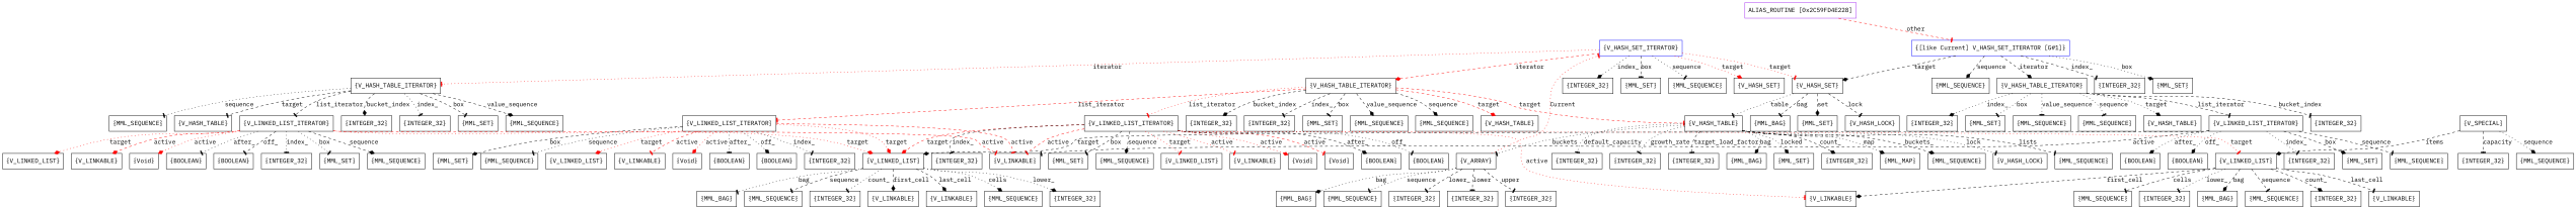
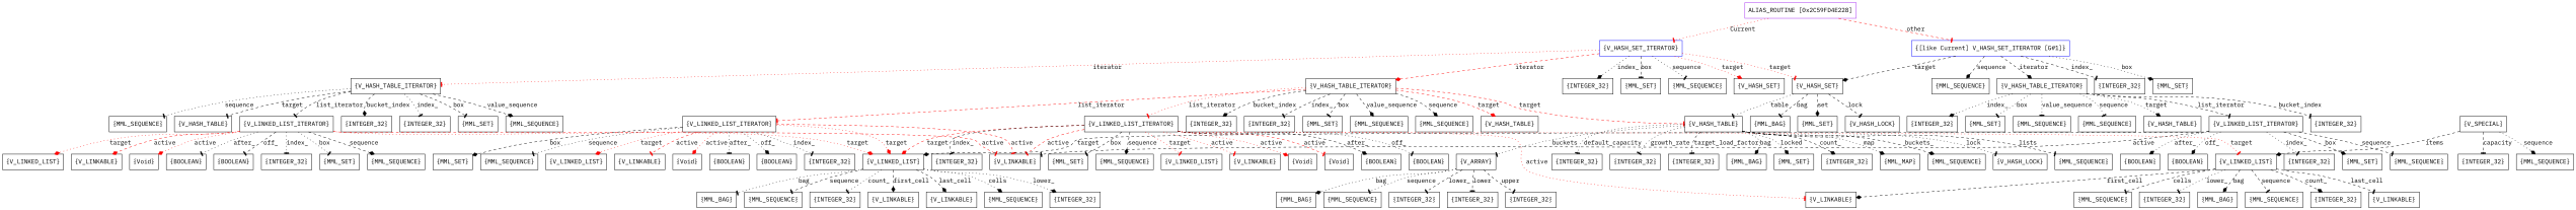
  digraph {
    fontname="IBM Plex Mono"
    node [fontname="IBM Plex Mono" shape=box]
    edge [arrowhead=tee fontname="IBM Plex Mono" style=dashed]
    n1 [color=purple label=<ALIAS_ROUTINE [0x2C59FD4E228]>]
    n2 [color=blue label=<{V_HASH_SET_ITERATOR}>]
    n3 [color=blue label=<{[like Current] V_HASH_SET_ITERATOR [G#1]}>]
    n4 [label=<{INTEGER_32}>]
    n5 [label=<{MML_SET}>]
    n6 [label=<{MML_SEQUENCE}>]
    n7 [label=<{V_HASH_SET}>]
    n8 [label=<{V_HASH_SET}>]
    n9 [label=<{V_HASH_TABLE_ITERATOR}>]
    n10 [label=<{V_HASH_TABLE_ITERATOR}>]
    n11 [label=<{INTEGER_32}>]
    n12 [label=<{MML_SET}>]
    n13 [label=<{MML_SEQUENCE}>]
    n14 [label=<{V_HASH_TABLE_ITERATOR}>]
    n15 [label=<{MML_BAG}>]
    n16 [label=<{MML_SET}>]
    n17 [label=<{V_HASH_TABLE}>]
    n18 [label=<{V_HASH_LOCK}>]
    n19 [label=<{INTEGER_32}>]
    n20 [label=<{MML_SET}>]
    n21 [label=<{MML_SEQUENCE}>]
    n22 [label=<{MML_SEQUENCE}>]
    n23 [label=<{V_HASH_TABLE}>]
    n24 [label=<{V_LINKED_LIST_ITERATOR}>]
    n25 [label=<{INTEGER_32}>]
    n26 [label=<{INTEGER_32}>]
    n27 [label=<{MML_SET}>]
    n28 [label=<{MML_SEQUENCE}>]
    n29 [label=<{MML_SEQUENCE}>]
    n30 [label=<{V_HASH_TABLE}>]
    n31 [label=<{V_LINKED_LIST_ITERATOR}>]
    n32 [label=<{V_LINKED_LIST_ITERATOR}>]
    n33 [label=<{INTEGER_32}>]
    n34 [label=<{INTEGER_32}>]
    n35 [label=<{INTEGER_32}>]
    n36 [label=<{INTEGER_32}>]
    n37 [label=<{MML_BAG}>]
    n38 [label=<{MML_SET}>]
    n39 [label=<{V_ARRAY}>]
    n40 [label=<{INTEGER_32}>]
    n41 [label=<{MML_MAP}>]
    n42 [label=<{MML_SEQUENCE}>]
    n43 [label=<{V_HASH_LOCK}>]
    n44 [label=<{MML_SEQUENCE}>]
    n45 [label=<{MML_BAG}>]
    n46 [label=<{MML_SEQUENCE}>]
    n47 [label=<{INTEGER_32}>]
    n48 [label=<{INTEGER_32}>]
    n49 [label=<{INTEGER_32}>]
    n50 [label=<{V_SPECIAL}>]
    n51 [label=<{V_LINKED_LIST}>]
    n52 [label=<{INTEGER_32}>]
    n53 [label=<{MML_SEQUENCE}>]
    n54 [label=<{INTEGER_32}>]
    n55 [label=<{MML_BAG}>]
    n56 [label=<{MML_SEQUENCE}>]
    n57 [label=<{INTEGER_32}>]
    n58 [label=<{V_LINKABLE}>]
    n59 [label=<{V_LINKABLE}>]
    n60 [label=<{MML_SEQUENCE}>]
    n61 [label=<{BOOLEAN}>]
    n62 [label=<{INTEGER_32}>]
    n63 [label=<{MML_SET}>]
    n64 [label=<{MML_SEQUENCE}>]
    n65 [label=<{V_LINKED_LIST}>]
    n66 [label=<{V_LINKED_LIST}>]
    n67 [label=<{V_LINKABLE}>]
    n68 [label=<{Void}>]
    n69 [label=<{V_LINKABLE}>]
    n70 [label=<{BOOLEAN}>]
    n71 [label=<{INTEGER_32}>]
    n72 [label=<{MML_BAG}>]
    n73 [label=<{MML_SEQUENCE}>]
    n74 [label=<{INTEGER_32}>]
    n75 [label=<{V_LINKABLE}>]
    n76 [label=<{V_LINKABLE}>]
    n77 [label=<{MML_SEQUENCE}>]
    n78 [label=<{BOOLEAN}>]
    n79 [label=<{INTEGER_32}>]
    n80 [label=<{MML_SET}>]
    n81 [label=<{MML_SEQUENCE}>]
    n82 [label=<{V_LINKED_LIST}>]
    n83 [label=<{V_LINKABLE}>]
    n84 [label=<{Void}>]
    n85 [label=<{BOOLEAN}>]
    n86 [label=<{BOOLEAN}>]
    n87 [label=<{INTEGER_32}>]
    n88 [label=<{MML_SET}>]
    n89 [label=<{MML_SEQUENCE}>]
    n90 [label=<{V_LINKED_LIST}>]
    n91 [label=<{V_LINKABLE}>]
    n92 [label=<{Void}>]
    n93 [label=<{Void}>]
    n94 [label=<{BOOLEAN}>]
    n95 [label=<{INTEGER_32}>]
    n96 [label=<{MML_SET}>]
    n97 [label=<{MML_SEQUENCE}>]
    n98 [label=<{MML_SEQUENCE}>]
    n99 [label=<{V_HASH_TABLE}>]
    n100 [label=<{V_LINKED_LIST_ITERATOR}>]
    n101 [label=<{INTEGER_32}>]
    n102 [label=<{BOOLEAN}>]
    n103 [label=<{INTEGER_32}>]
    n104 [label=<{MML_SET}>]
    n105 [label=<{MML_SEQUENCE}>]
    n106 [label=<{BOOLEAN}>]
-   n39 -> n2 [color=red label=<Current> style=dotted]
+   n1 -> n2 [color=red label=<Current> style=dotted]
    n1 -> n3 [color=red label=<other>]
    n2 -> n4 [arrowhead=diamond label=<index_> style=dotted]
    n2 -> n5 [label=box]
    n2 -> n6 [label=<sequence> style=dotted]
    n2 -> n7 [arrowhead=diamond color=red label=<target> style=dotted]
    n2 -> n8 [color=red label=<target> style=dotted]
    n2 -> n9 [color=red label=<iterator> style=dotted]
    n2 -> n10 [arrowhead=diamond color=red label=<iterator>]
    n3 -> n8 [arrowhead=diamond label=<target>]
    n3 -> n11 [label=<index_>]
    n3 -> n12 [arrowhead=diamond label=box style=dotted]
    n3 -> n13 [arrowhead=diamond label=<sequence>]
    n3 -> n14 [arrowhead=diamond label=<iterator>]
    n8 -> n15 [label=<bag>]
    n8 -> n16 [arrowhead=diamond label=<set>]
    n8 -> n17 [label=<table> style=dotted]
    n8 -> n18 [label=<lock>]
    n9 -> n19 [label=<index_> style=dotted]
    n9 -> n20 [label=box]
    n9 -> n21 [arrowhead=diamond label=<value_sequence>]
    n9 -> n22 [label=<sequence> style=dotted]
    n9 -> n23 [label=<target>]
    n9 -> n24 [label=<list_iterator>]
    n9 -> n25 [arrowhead=diamond label=<bucket_index>]
    n10 -> n17 [color=red label=<target>]
    n10 -> n26 [label=<index_>]
    n10 -> n27 [label=box]
    n10 -> n28 [arrowhead=diamond label=<value_sequence>]
    n10 -> n29 [arrowhead=diamond label=<sequence>]
    n10 -> n30 [arrowhead=diamond color=red label=<target>]
    n10 -> n31 [color=red label=<list_iterator>]
    n10 -> n32 [color=red label=<list_iterator> style=dotted]
    n10 -> n33 [arrowhead=diamond label=<bucket_index>]
    n14 -> n95 [arrowhead=diamond label=<index_> style=dotted]
    n14 -> n96 [label=box style=dotted]
    n14 -> n97 [label=<value_sequence> style=dotted]
    n14 -> n98 [label=<sequence> style=dotted]
    n14 -> n99 [arrowhead=diamond label=<target> style=dotted]
    n14 -> n100 [label=<list_iterator>]
    n14 -> n101 [label=<bucket_index>]
    n17 -> n34 [label=<default_capacity> style=dotted]
    n17 -> n35 [label=<growth_rate> style=dotted]
    n17 -> n36 [label=<target_load_factor>]
    n17 -> n37 [arrowhead=diamond label=<bag> style=dotted]
    n17 -> n38 [arrowhead=diamond label=<locked> style=dotted]
    n17 -> n39 [label=<buckets> style=dotted]
    n17 -> n40 [arrowhead=diamond label=<count_>]
    n17 -> n41 [arrowhead=diamond label=<map> style=dotted]
    n17 -> n42 [arrowhead=diamond label=<buckets_>]
    n17 -> n43 [label=<lock> style=dotted]
    n17 -> n44 [label=<lists>]
    n24 -> n61 [label=<off_>]
    n24 -> n62 [label=<index_> style=dotted]
    n24 -> n63 [label=box style=dotted]
    n24 -> n64 [arrowhead=diamond label=<sequence>]
    n24 -> n65 [arrowhead=diamond color=red label=<target> style=dotted]
    n24 -> n66 [arrowhead=diamond color=red label=<target> style=dotted]
    n24 -> n67 [arrowhead=diamond color=red label=<active>]
    n24 -> n68 [arrowhead=diamond color=red label=<active> style=dotted]
    n24 -> n69 [color=red label=<active>]
    n24 -> n70 [label=<after_> style=dotted]
    n31 -> n66 [arrowhead=diamond color=red label=<target> style=dotted]
    n31 -> n69 [color=red label=<active>]
    n31 -> n78 [arrowhead=diamond label=<off_> style=dotted]
    n31 -> n79 [label=<index_> style=dotted]
    n31 -> n80 [arrowhead=diamond label=box]
    n31 -> n81 [label=<sequence> style=dotted]
    n31 -> n82 [arrowhead=diamond color=red label=<target> style=dotted]
    n31 -> n83 [color=red label=<active>]
    n31 -> n84 [arrowhead=diamond color=red label=<active> style=dotted]
    n31 -> n85 [label=<after_> style=dotted]
    n32 -> n51 [color=red label=<target> style=dotted]
    n32 -> n58 [color=red label=<active> style=dotted]
    n32 -> n66 [arrowhead=diamond color=red label=<target>]
    n32 -> n69 [color=red label=<active>]
    n32 -> n86 [label=<off_> style=dotted]
    n32 -> n87 [label=<index_>]
    n32 -> n88 [label=box]
    n32 -> n89 [arrowhead=diamond label=<sequence>]
    n32 -> n90 [color=red label=<target> style=dotted]
    n32 -> n91 [color=red label=<active> style=dotted]
    n32 -> n92 [arrowhead=diamond color=red label=<active> style=dotted]
    n32 -> n93 [color=red label=<active>]
    n32 -> n94 [arrowhead=diamond label=<after_>]
    n39 -> n45 [arrowhead=diamond label=<bag> style=dotted]
    n39 -> n46 [label=<sequence> style=dotted]
    n39 -> n47 [label=<lower_>]
    n39 -> n48 [label=<lower>]
    n39 -> n49 [label=<upper>]
    n50 -> n51 [arrowhead=diamond label=<items>]
    n50 -> n52 [label=<capacity>]
    n50 -> n53 [arrowhead=diamond label=<sequence> style=dotted]
    n51 -> n54 [label=<lower_> style=dotted]
    n51 -> n55 [arrowhead=diamond label=<bag>]
    n51 -> n56 [label=<sequence>]
    n51 -> n57 [arrowhead=diamond label=<count_>]
    n51 -> n58 [arrowhead=diamond label=<first_cell>]
    n51 -> n59 [label=<last_cell>]
    n51 -> n60 [label=<cells>]
    n66 -> n71 [arrowhead=diamond label=<lower_> style=dotted]
    n66 -> n72 [label=<bag> style=dotted]
    n66 -> n73 [label=<sequence>]
    n66 -> n74 [label=<count_> style=dotted]
    n66 -> n75 [arrowhead=diamond label=<first_cell>]
    n66 -> n76 [arrowhead=diamond label=<last_cell>]
    n66 -> n77 [arrowhead=diamond label=<cells> style=dotted]
    n100 -> n66 [arrowhead=diamond label=<target>]
    n100 -> n69 [label=<active>]
    n100 -> n102 [arrowhead=diamond label=<off_> style=dotted]
    n100 -> n103 [label=<index_> style=dotted]
    n100 -> n104 [arrowhead=diamond label=box]
    n100 -> n105 [label=<sequence>]
    n100 -> n106 [arrowhead=diamond label=<after_> style=dotted]
  }
